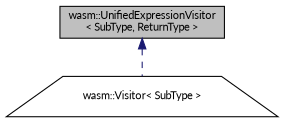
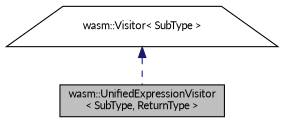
  digraph {
    fontname=Lato
    node [color=black fontname=Lato fontsize=10 style=filled]
    n1 [fillcolor=grey75 fontcolor=black height=0.2 label="wasm::UnifiedExpressionVisitor\l\< SubType, ReturnType \>" shape=box width=0.4]
    n2 [fillcolor=white height=0.2 label="wasm::Visitor\< SubType \>" shape=trapezium width=0.4]
-   n1 -> n2 [color=midnightblue dir=back fontname=Lato fontsize=10 labelfontname=Helvetica labelfontsize=10 style=dashed]
+   n2 -> n1 [color=midnightblue dir=back fontname=Lato fontsize=10 labelfontname=Helvetica labelfontsize=10 style=dashed]
  }
